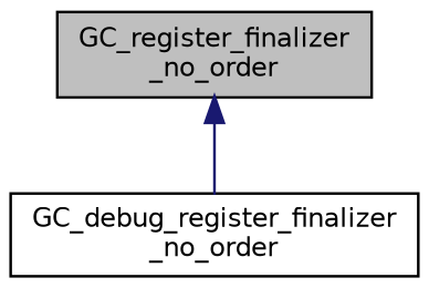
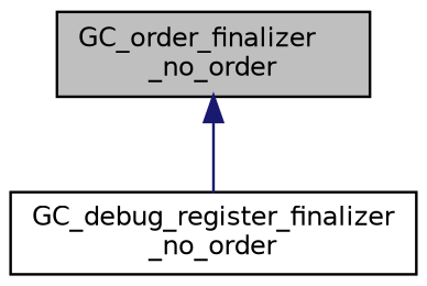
  digraph {
    rankdir=TB
    node [color=black fontname=Helvetica fontsize=10 shape=record style=filled]
-   n1 [fillcolor=grey75 fontcolor=black height=0.2 label="GC_register_finalizer\l_no_order" width=0.4]
+   n1 [fillcolor=grey75 fontcolor=black height=0.2 label="GC_order_finalizer\l_no_order" width=0.4]
    n2 [fillcolor=white height=0.2 label="GC_debug_register_finalizer\l_no_order" width=0.4]
    n1 -> n2 [color=midnightblue dir=back fontname=Helvetica fontsize=10 labelfontname=Helvetica labelfontsize=10 style=solid]
  }
